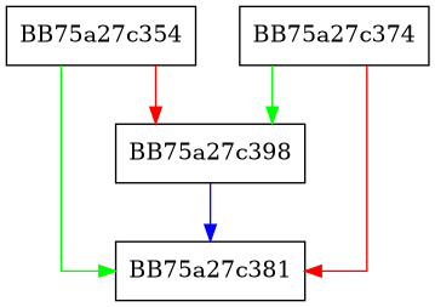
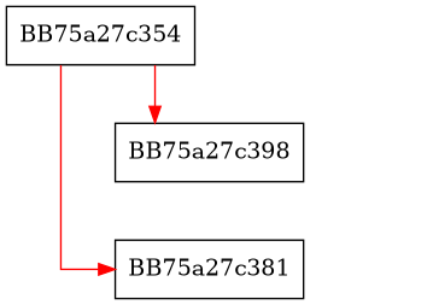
  digraph {
    splines=ortho
    node [shape=box]
    edge [color=green]
    BB75a27c354
    BB75a27c381
    BB75a27c398
-   BB75a27c374
-   BB75a27c354 -> BB75a27c381
+   BB75a27c354 -> BB75a27c381 [color=red]
    BB75a27c354 -> BB75a27c398 [color=red]
-   BB75a27c398 -> BB75a27c381 [color=blue]
-   BB75a27c374 -> BB75a27c381 [color=red]
-   BB75a27c374 -> BB75a27c398
  }
